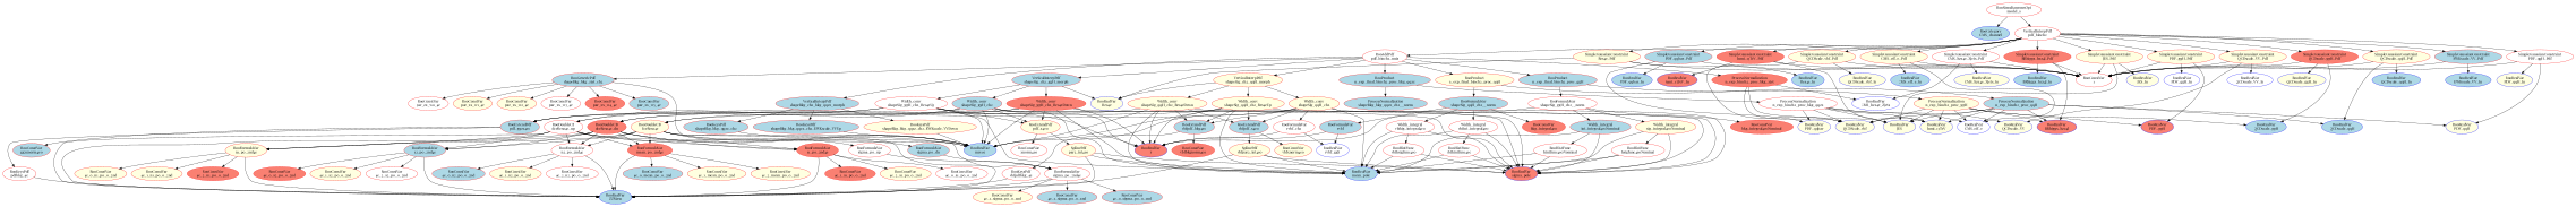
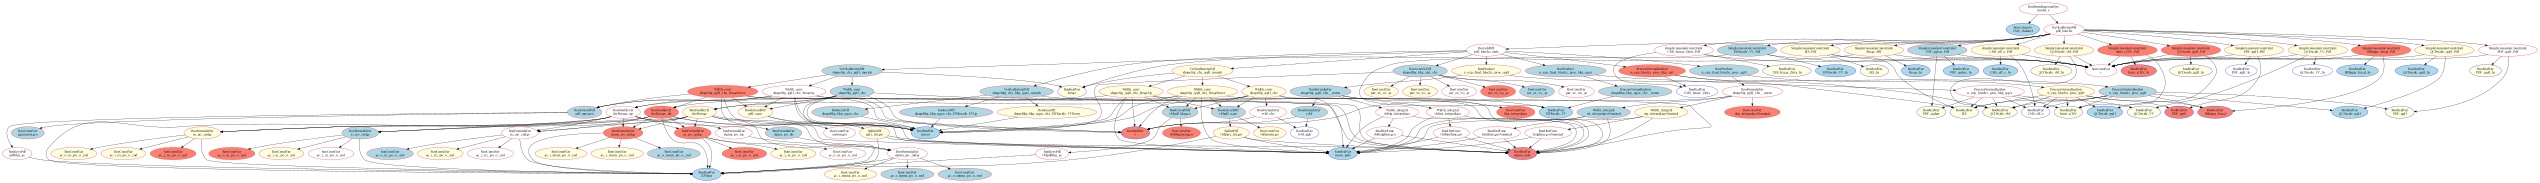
  digraph {
    fontname="Playfair Display"
    node [color=red fillcolor=lightyellow fontname="Playfair Display" style=filled]
    edge [fontname="Playfair Display"]
    n1 [fillcolor=white label="RooSimultaneousOpt\nmodel_s"]
    n2 [color=blue fillcolor=lightblue label="RooCategory\nCMS_channel"]
    n3 [fillcolor=white label="VerticalInterpPdf\npdf_binch2"]
    n4 [fillcolor=white label="RooAddPdf\npdf_binch2_nuis"]
    n5 [label="SimpleGaussianConstraint\nCMS_eff_e_Pdf"]
    n6 [label="SimpleGaussianConstraint\nQCDscale_VV_Pdf"]
    n7 [fillcolor=salmon label="SimpleGaussianConstraint\nQCDscale_ggH_Pdf"]
    n8 [label="SimpleGaussianConstraint\nQCDscale_qqH_Pdf"]
    n9 [label="SimpleGaussianConstraint\nPDF_ggH_Pdf"]
    n10 [fillcolor=white label="SimpleGaussianConstraint\nPDF_qqH_Pdf"]
    n11 [fillcolor=lightblue label="SimpleGaussianConstraint\nPDF_qqbar_Pdf"]
    n12 [fillcolor=salmon label="SimpleGaussianConstraint\nlumi_13TeV_Pdf"]
    n13 [fillcolor=salmon label="SimpleGaussianConstraint\nBRhiggs_hzz4l_Pdf"]
    n14 [fillcolor=white label="SimpleGaussianConstraint\nCMS_hzz4e_Zjets_Pdf"]
    n15 [label="SimpleGaussianConstraint\nJES_Pdf"]
    n16 [label="SimpleGaussianConstraint\nQCDScale_vbf_Pdf"]
    n17 [fillcolor=lightblue label="SimpleGaussianConstraint\nEWKscale_VV_Pdf"]
    n18 [label="SimpleGaussianConstraint\nRes4e_Pdf"]
    n19 [fillcolor=lightblue label="RooGenericPdf\nshapeBkg_bkg_zjet_ch2"]
    n20 [fillcolor=lightblue label="VerticalInterpPdf\nshapeSig_ch2_ggH_morph"]
    n21 [fillcolor=lightblue label="VerticalInterpPdf\nshapeBkg_ch2_bkg_qqzz_morph"]
    n22 [label="VerticalInterpPdf\nshapeSig_ch2_qqH_morph"]
    n23 [fillcolor=salmon label="ProcessNormalization\nn_exp_binch2_proc_bkg_zjet"]
    n24 [fillcolor=lightblue label="RooProduct\nn_exp_final_binch2_proc_ggH"]
    n25 [fillcolor=lightblue label="RooProduct\nn_exp_final_binch2_proc_bkg_qqzz"]
    n26 [label="RooProduct\nn_exp_final_binch2_proc_qqH"]
    n27 [color=blue fillcolor=white label="RooRealVar\nCMS_eff_e"]
    n28 [fillcolor=white label="RooConstVar\n1"]
    n29 [color=blue fillcolor=lightblue label="RooRealVar\nCMS_eff_e_In"]
    n30 [color=blue label="RooRealVar\nQCDscale_VV"]
    n31 [color=blue fillcolor=white label="RooRealVar\nQCDscale_VV_In"]
    n32 [color=blue fillcolor=lightblue label="RooRealVar\nQCDscale_ggH"]
    n33 [color=blue label="RooRealVar\nQCDscale_ggH_In"]
    n34 [color=blue fillcolor=lightblue label="RooRealVar\nQCDscale_qqH"]
    n35 [color=blue fillcolor=lightblue label="RooRealVar\nQCDscale_qqH_In"]
    n36 [color=blue fillcolor=salmon label="RooRealVar\nPDF_ggH"]
    n37 [color=blue fillcolor=white label="RooRealVar\nPDF_ggH_In"]
    n38 [color=blue label="RooRealVar\nPDF_qqH"]
    n39 [color=blue label="RooRealVar\nPDF_qqH_In"]
    n40 [color=blue label="RooRealVar\nPDF_qqbar"]
    n41 [color=blue fillcolor=lightblue label="RooRealVar\nPDF_qqbar_In"]
    n42 [color=blue label="RooRealVar\nlumi_13TeV"]
    n43 [color=blue fillcolor=salmon label="RooRealVar\nlumi_13TeV_In"]
    n44 [color=blue fillcolor=salmon label="RooRealVar\nBRhiggs_hzz4l"]
    n45 [color=blue fillcolor=lightblue label="RooRealVar\nBRhiggs_hzz4l_In"]
    n46 [color=blue fillcolor=white label="RooRealVar\nCMS_hzz4e_Zjets"]
    n47 [color=blue label="RooRealVar\nCMS_hzz4e_Zjets_In"]
    n48 [color=blue label="RooRealVar\nJES"]
    n49 [color=blue label="RooRealVar\nJES_In"]
    n50 [color=blue label="RooRealVar\nQCDScale_vbf"]
    n51 [color=blue label="RooRealVar\nQCDScale_vbf_In"]
+   n52 [color=blue fillcolor=lightblue label="RooRealVar\nEWKscale_VV"]
    n53 [color=blue fillcolor=lightblue label="RooRealVar\nEWKscale_VV_In"]
    n54 [color=blue label="RooRealVar\nRes4e"]
    n55 [color=blue fillcolor=lightblue label="RooRealVar\nRes4e_In"]
    n56 [fillcolor=white label="RooConstVar\npar_zx_w0_4e"]
    n57 [label="RooConstVar\npar_zx_w1_4e"]
    n58 [label="RooConstVar\npar_zx_w2_4e"]
    n59 [fillcolor=white label="RooConstVar\npar_zx_w3_4e"]
    n60 [fillcolor=salmon label="RooConstVar\npar_zx_w4_4e"]
    n61 [fillcolor=lightblue label="RooConstVar\npar_zx_w5_4e"]
    n62 [color=blue fillcolor=lightblue label="RooRealVar\nmreco"]
    n63 [fillcolor=lightblue label="Width_conv\nshapeSig_ggH_ch2"]
    n64 [fillcolor=white label="Width_conv\nshapeSig_ggH_ch2_Res4eUp"]
    n65 [fillcolor=salmon label="Width_conv\nshapeSig_ggH_ch2_Res4eDown"]
    n66 [fillcolor=lightblue label="RooKeysPdf\nshapeBkg_bkg_qqzz_ch2"]
    n67 [fillcolor=lightblue label="RooKeysPdf\nshapeBkg_bkg_qqzz_ch2_EWKscale_VVUp"]
    n68 [label="RooKeysPdf\nshapeBkg_bkg_qqzz_ch2_EWKscale_VVDown"]
    n69 [label="Width_conv\nshapeSig_qqH_ch2"]
    n70 [label="Width_conv\nshapeSig_qqH_ch2_Res4eUp"]
    n71 [label="Width_conv\nshapeSig_qqH_ch2_Res4eDown"]
    n72 [label="ProcessNormalization\nn_exp_binch2_proc_ggH"]
    n73 [fillcolor=white label="RooFormulaVar\nshapeSig_ggH_ch2__norm"]
    n74 [fillcolor=white label="ProcessNormalization\nn_exp_binch2_proc_bkg_qqzz"]
    n75 [fillcolor=lightblue label="ProcessNormalization\nshapeBkg_bkg_qqzz_ch2__norm"]
    n76 [fillcolor=lightblue label="ProcessNormalization\nn_exp_binch2_proc_qqH"]
    n77 [fillcolor=lightblue label="RooFormulaVar\nshapeSig_qqH_ch2__norm"]
    n78 [label="RooExtendPdf\npdf_x4e0"]
    n79 [color=blue fillcolor=lightblue label="RooRealVar\nmean_pole"]
    n80 [color=blue fillcolor=salmon label="RooRealVar\nsigma_pole"]
    n81 [fillcolor=lightblue label="RooExtendPdf\npdf_ggzz4e0"]
    n82 [label="RooDoubleCB\ndcrReso4e"]
    n83 [color=blue fillcolor=salmon label="RooRealVar\nr"]
    n84 [fillcolor=white label="RooDoubleCB\ndcrReso4e_up"]
    n85 [fillcolor=salmon label="RooDoubleCB\ndcrReso4e_dn"]
    n86 [label="SplinePdf\npar2_int4e0"]
    n87 [fillcolor=white label="RooConstVar\nxnorm4e0"]
    n88 [fillcolor=white label="RooKeysPdf\npdfbkg_4e"]
    n89 [fillcolor=lightblue label="RooConstVar\nggzznorm4e0"]
    n90 [color=blue fillcolor=lightblue label="RooRealVar\nZZMass"]
    n91 [fillcolor=salmon label="RooFormulaVar\nmean_p0_2nd4e"]
    n92 [fillcolor=white label="RooFormulaVar\nsigma_p0_2nd4e"]
    n93 [fillcolor=salmon label="RooFormulaVar\na1_p0_2nd4e"]
    n94 [label="RooFormulaVar\nn1_p0_2nd4e"]
    n95 [fillcolor=lightblue label="RooFormulaVar\na2_p0_2nd4e"]
    n96 [fillcolor=white label="RooFormulaVar\nn2_p0_2nd4e"]
    n97 [fillcolor=lightblue label="RooConstVar\n4e_0_mean_p0_0_2nd"]
    n98 [label="RooConstVar\n4e_1_mean_p0_0_2nd"]
    n99 [label="RooConstVar\n4e_2_mean_p0_0_2nd"]
    n100 [fillcolor=lightblue label="RooConstVar\n4e_0_sigma_p0_0_2nd"]
    n101 [label="RooConstVar\n4e_1_sigma_p0_0_2nd"]
    n102 [fillcolor=lightblue label="RooConstVar\n4e_2_sigma_p0_0_2nd"]
    n103 [fillcolor=white label="RooConstVar\n4e_0_a1_p0_0_2nd"]
    n104 [fillcolor=salmon label="RooConstVar\n4e_1_a1_p0_0_2nd"]
    n105 [label="RooConstVar\n4e_2_a1_p0_0_2nd"]
    n106 [label="RooConstVar\n4e_0_n1_p0_0_2nd"]
    n107 [label="RooConstVar\n4e_1_n1_p0_0_2nd"]
    n108 [fillcolor=salmon label="RooConstVar\n4e_2_n1_p0_0_2nd"]
    n109 [fillcolor=salmon label="RooConstVar\n4e_0_a2_p0_0_2nd"]
    n110 [label="RooConstVar\n4e_1_a2_p0_0_2nd"]
    n111 [fillcolor=white label="RooConstVar\n4e_2_a2_p0_0_2nd"]
    n112 [fillcolor=lightblue label="RooConstVar\n4e_0_n2_p0_0_2nd"]
    n113 [label="RooConstVar\n4e_1_n2_p0_0_2nd"]
    n114 [fillcolor=white label="RooConstVar\n4e_2_n2_p0_0_2nd"]
    n115 [fillcolor=white label="RooFormulaVar\nsigma_p0_up"]
    n116 [fillcolor=lightblue label="RooFormulaVar\nsigma_p0_dn"]
    n117 [fillcolor=white label="RooFormulaVar\nrvbf_ch2"]
    n118 [fillcolor=lightblue label="RooExtendPdf\nvbfpdf_x4e0"]
    n119 [fillcolor=lightblue label="RooExtendPdf\nvbfpdf_bkg4e0"]
    n120 [color=blue fillcolor=white label="RooRealVar\nrvbf_ggh"]
    n121 [label="SplinePdf\nvbfpar2_int4e0"]
    n122 [label="RooConstVar\nvbfxnorm4e0"]
    n123 [fillcolor=white label="RooKeysPdf\nvbfpdfbkg_4e"]
    n124 [fillcolor=salmon label="RooConstVar\nvbfbkgnorm4e0"]
    n125 [label="Width_integral\nsig_integral4e0Nominal"]
    n126 [fillcolor=salmon label="RooConstVar\nbkg_integral4e0Nominal"]
    n127 [fillcolor=lightblue label="Width_integral\nint_integral4e0Nominal"]
    n128 [fillcolor=white label="RooHistFunc\nhsigfunc4e0Nominal"]
    n129 [fillcolor=white label="RooHistFunc\nhintfunc4e0Nominal"]
    n130 [fillcolor=white label="Width_integral\nvbfsig_integral4e0"]
    n131 [fillcolor=salmon label="RooConstVar\nbkg_integral4e0"]
    n132 [fillcolor=white label="Width_integral\nvbfint_integral4e0"]
    n133 [fillcolor=lightblue label="RooFormulaVar\nrvbf"]
    n134 [fillcolor=white label="RooHistFunc\nvbfhsigfunc4e0"]
    n135 [fillcolor=white label="RooHistFunc\nvbfhintfunc4e0"]
    n1 -> n2
    n1 -> n3
    n3 -> n4
    n3 -> n5
    n3 -> n6
    n3 -> n7
    n3 -> n8
    n3 -> n9
    n3 -> n10
    n3 -> n11
    n3 -> n12
    n3 -> n13
    n3 -> n14
    n3 -> n15
    n3 -> n16
    n3 -> n17
    n3 -> n18
    n4 -> n19
    n4 -> n20
    n4 -> n21
    n4 -> n22
    n4 -> n23
    n4 -> n24
    n4 -> n25
    n4 -> n26
    n5 -> n27
    n5 -> n28
    n5 -> n29
    n6 -> n28
    n6 -> n30
    n6 -> n31
    n7 -> n28
    n7 -> n32
    n7 -> n33
    n8 -> n28
    n8 -> n34
    n8 -> n35
    n9 -> n28
    n9 -> n36
    n9 -> n37
    n10 -> n28
    n10 -> n38
    n10 -> n39
    n11 -> n28
    n11 -> n40
    n11 -> n41
    n12 -> n28
    n12 -> n42
    n12 -> n43
    n13 -> n28
    n13 -> n44
    n13 -> n45
    n14 -> n28
    n14 -> n46
    n14 -> n47
    n15 -> n28
    n15 -> n48
    n15 -> n49
    n16 -> n28
    n16 -> n50
    n16 -> n51
    n17 -> n28
+   n17 -> n52
    n17 -> n53
    n18 -> n28
    n18 -> n54
    n18 -> n55
    n19 -> n56
    n19 -> n57
    n19 -> n58
    n19 -> n59
    n19 -> n60
    n19 -> n61
    n19 -> n62
    n20 -> n54
    n20 -> n63
    n20 -> n64
    n20 -> n65
+   n21 -> n52
    n21 -> n66
    n21 -> n67
    n21 -> n68
    n22 -> n54
    n22 -> n69
    n22 -> n70
    n22 -> n71
    n23 -> n46
    n23 -> n48
    n23 -> n50
    n24 -> n72
    n24 -> n73
    n25 -> n74
    n25 -> n75
    n26 -> n76
    n26 -> n77
    n63 -> n62
    n63 -> n78
    n63 -> n79
    n63 -> n80
    n63 -> n81
    n63 -> n82
    n63 -> n83
    n64 -> n62
    n64 -> n78
    n64 -> n79
    n64 -> n80
    n64 -> n81
    n64 -> n83
    n64 -> n84
    n65 -> n62
    n65 -> n78
    n65 -> n79
    n65 -> n80
    n65 -> n81
    n65 -> n83
    n65 -> n85
    n66 -> n62
    n67 -> n62
    n68 -> n62
    n69 -> n62
    n69 -> n79
    n69 -> n80
    n69 -> n82
    n69 -> n117
    n69 -> n118
    n69 -> n119
    n70 -> n62
    n70 -> n79
    n70 -> n80
    n70 -> n83
    n70 -> n84
    n70 -> n118
    n70 -> n119
    n71 -> n62
    n71 -> n79
    n71 -> n80
    n71 -> n83
    n71 -> n85
    n71 -> n118
    n71 -> n119
    n72 -> n27
    n72 -> n32
    n72 -> n36
    n72 -> n42
    n72 -> n44
    n72 -> n48
    n72 -> n50
    n73 -> n83
    n73 -> n125
    n73 -> n126
    n73 -> n127
    n74 -> n27
    n74 -> n30
    n74 -> n40
    n74 -> n42
    n74 -> n48
    n74 -> n50
+   n75 -> n52
    n76 -> n27
    n76 -> n34
    n76 -> n38
    n76 -> n42
    n76 -> n44
    n76 -> n48
    n76 -> n50
    n77 -> n130
    n77 -> n131
    n77 -> n132
    n77 -> n133
    n78 -> n86
    n78 -> n87
    n81 -> n88
    n81 -> n89
    n82 -> n62
    n82 -> n90
    n82 -> n91
    n82 -> n92
    n82 -> n93
    n82 -> n94
    n82 -> n95
    n82 -> n96
    n84 -> n62
    n84 -> n90
    n84 -> n91
    n84 -> n93
    n84 -> n94
    n84 -> n95
    n84 -> n96
    n84 -> n115
    n85 -> n62
    n85 -> n90
    n85 -> n91
    n85 -> n93
    n85 -> n94
    n85 -> n95
    n85 -> n96
    n85 -> n116
    n86 -> n79
    n86 -> n80
    n86 -> n90
    n88 -> n90
    n91 -> n90
    n91 -> n97
    n91 -> n98
    n91 -> n99
    n92 -> n90
    n92 -> n100
    n92 -> n101
    n92 -> n102
    n93 -> n90
    n93 -> n103
    n93 -> n104
    n93 -> n105
    n94 -> n90
    n94 -> n106
    n94 -> n107
    n94 -> n108
    n95 -> n90
    n95 -> n109
    n95 -> n110
    n95 -> n111
    n96 -> n90
    n96 -> n112
    n96 -> n113
    n96 -> n114
    n115 -> n92
    n116 -> n92
    n117 -> n83
    n117 -> n120
    n118 -> n121
    n118 -> n122
    n119 -> n123
    n119 -> n124
    n121 -> n79
    n121 -> n80
    n121 -> n90
    n123 -> n90
    n125 -> n79
    n125 -> n80
    n125 -> n128
    n127 -> n79
    n127 -> n80
    n127 -> n129
    n128 -> n79
    n128 -> n80
    n129 -> n79
    n129 -> n80
    n130 -> n79
    n130 -> n80
    n130 -> n134
    n132 -> n79
    n132 -> n80
    n132 -> n135
    n133 -> n83
    n133 -> n120
    n134 -> n79
    n134 -> n80
    n135 -> n79
    n135 -> n80
  }
